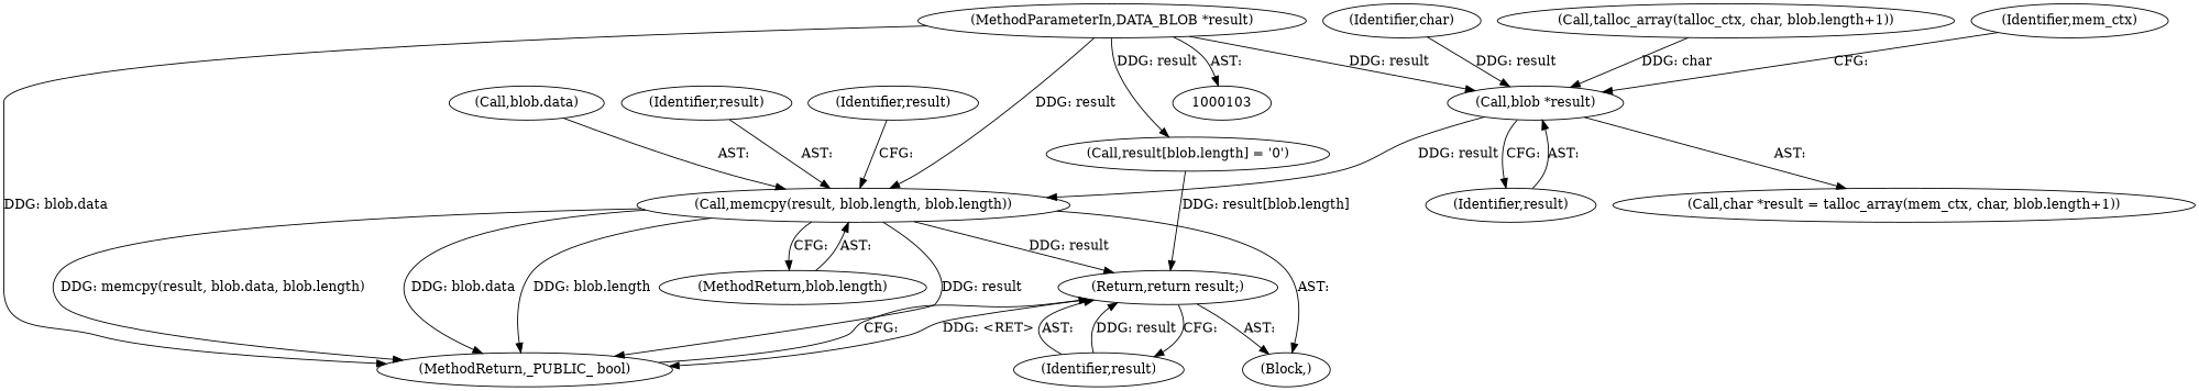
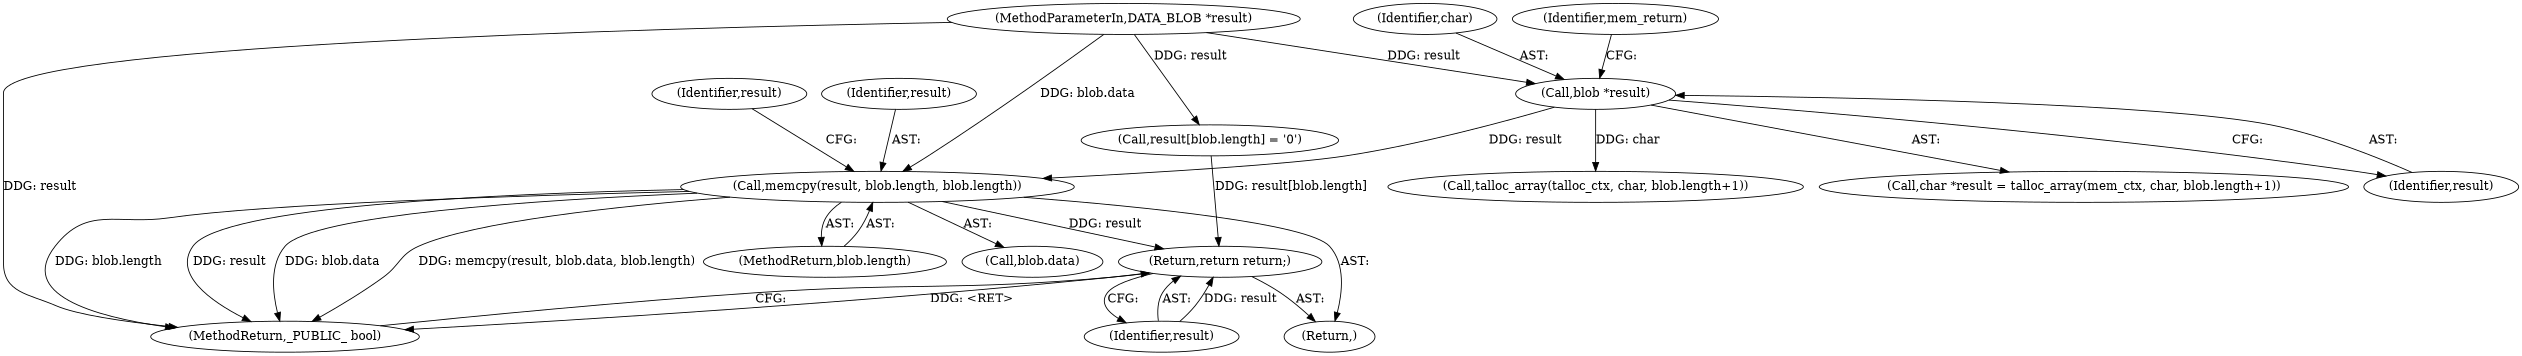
  digraph {
    n1 [label="(Call,memcpy(result, blob.length, blob.length))"]
-   n2 [label="(Return,return result;)"]
+   n2 [label="(Return,return return;)"]
    n3 [label="(MethodReturn,_PUBLIC_ bool)"]
-   n4 [label="(Block,)"]
+   n4 [label="(Return,)"]
    n5 [label="(MethodReturn,blob.length)"]
    n6 [label="(Identifier,result)"]
    n7 [label="(Call,blob *result)"]
    n8 [label="(Call,talloc_array(talloc_ctx, char, blob.length+1))"]
    n9 [label="(Call,char *result = talloc_array(mem_ctx, char, blob.length+1))"]
    n10 [label="(Identifier,result)"]
    n11 [label="(MethodParameterIn,DATA_BLOB *result)"]
    n12 [label="(Call,result[blob.length] = '\0')"]
-   1000103
    n14 [label="(Identifier,result)"]
-   n15 [label="(Identifier,mem_ctx)"]
+   n15 [label="(Identifier,mem_return)"]
    n16 [label="(Call,blob.data)"]
    n17 [label="(Identifier,result)"]
    n18 [label="(Identifier,char)"]
    n1 -> n2 [label="DDG: result"]
    n1 -> n3 [label="DDG: memcpy(result, blob.data, blob.length)"]
    n1 -> n3 [label="DDG: blob.length"]
    n1 -> n3 [label="DDG: result"]
    n1 -> n3 [label="DDG: blob.data"]
    n1 -> n4 [label="AST: "]
-   n1 -> n5 [label="CFG: "]
+   n1 -> n5 [label="AST: "]
    n2 -> n3 [label="DDG: <RET>"]
    n2 -> n4 [label="AST: "]
    n2 -> n6 [label="CFG: "]
    n3 -> n2 [label="CFG: "]
    n5 -> n1 [label="AST: "]
    n6 -> n2 [label="AST: "]
    n6 -> n2 [label="DDG: result"]
    n7 -> n1 [label="DDG: result"]
-   n8 -> n7 [label="DDG: char"]
+   n7 -> n8 [label="DDG: char"]
    n7 -> n9 [label="AST: "]
    n7 -> n10 [label="CFG: "]
    n10 -> n7 [label="AST: "]
-   n11 -> n1 [label="DDG: result"]
-   n11 -> n3 [label="DDG: blob.data"]
+   n11 -> n1 [label="DDG: blob.data"]
+   n11 -> n3 [label="DDG: result"]
    n11 -> n7 [label="DDG: result"]
    n11 -> n12 [label="DDG: result"]
-   n11 -> 1000103 [label="AST: "]
    n12 -> n2 [label="DDG: result[blob.length]"]
    n14 -> n1 [label="CFG: "]
    n15 -> n7 [label="CFG: "]
-   n16 -> n1 [label="AST: "]
+   n1 -> n16 [label="AST: "]
    n17 -> n1 [label="AST: "]
-   n18 -> n7 [label="DDG: result"]
+   n18 -> n7 [label="AST: "]
  }
